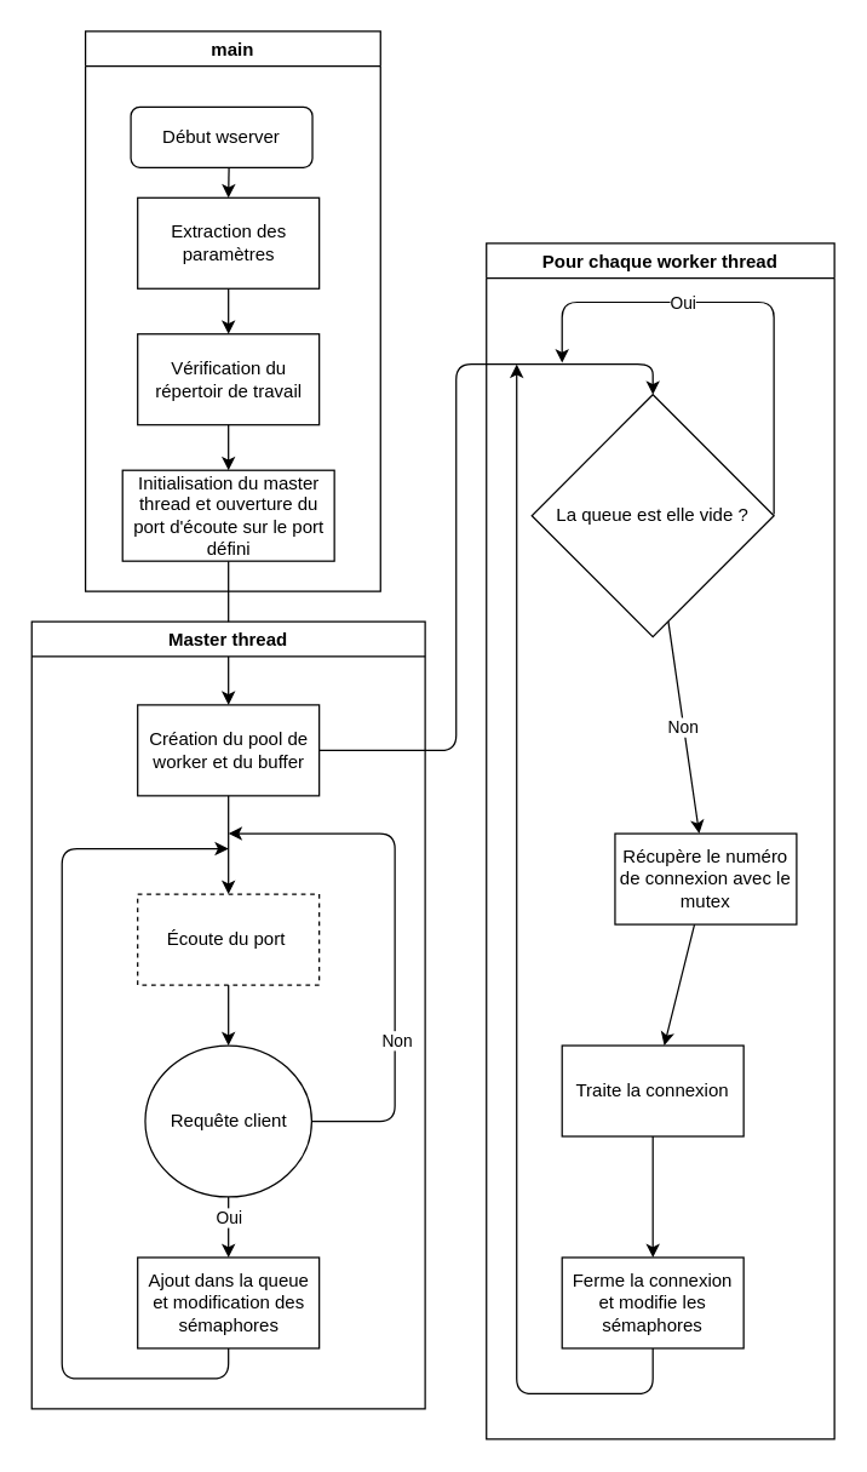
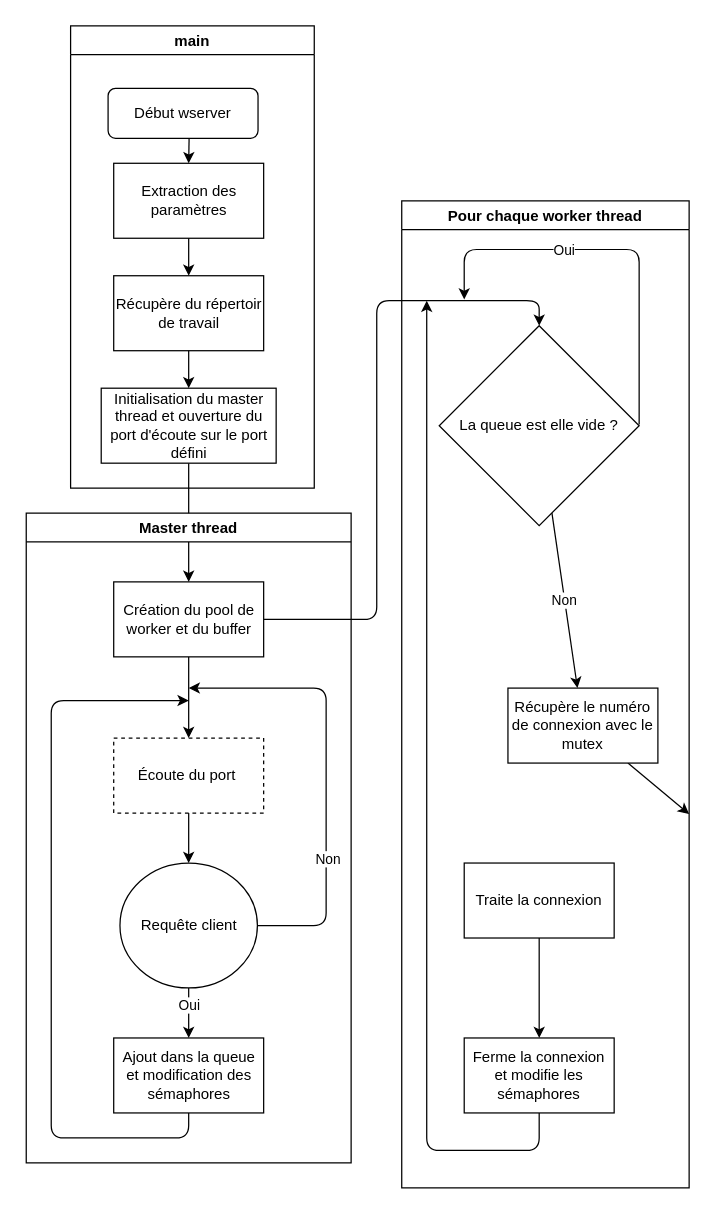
  <mxCell id="0" />
  <mxCell id="1" parent="0" />
  <mxCell id="2" style="edgeStyle=none;html=1;exitX=0.5;exitY=1;exitDx=0;exitDy=0;entryX=0.5;entryY=0;entryDx=0;entryDy=0;" edge="1" parent="1" target="30"><mxGeometry relative="1" as="geometry"><mxPoint x="151" y="100" as="sourcePoint" /></mxGeometry></mxCell>
  <mxCell id="3" value="" style="edgeStyle=none;html=1;" edge="1" parent="1" source="28" target="6"><mxGeometry relative="1" as="geometry" /></mxCell>
  <mxCell id="4" value="" style="edgeStyle=none;html=1;" edge="1" parent="1" source="6" target="8"><mxGeometry relative="1" as="geometry" /></mxCell>
  <mxCell id="5" style="edgeStyle=none;html=1;exitX=1;exitY=0.5;exitDx=0;exitDy=0;endArrow=classic;endFill=1;entryX=0.5;entryY=0;entryDx=0;entryDy=0;" edge="1" parent="1" source="6" target="19"><mxGeometry relative="1" as="geometry"><mxPoint x="431" y="260" as="targetPoint" /><Array as="points"><mxPoint x="301" y="495" /><mxPoint x="301" y="240" /><mxPoint x="431" y="240" /></Array></mxGeometry></mxCell>
  <mxCell id="6" value="Création du pool de worker et du buffer" style="whiteSpace=wrap;html=1;rounded=0;" vertex="1" parent="1"><mxGeometry x="90.5" y="465" width="120" height="60" as="geometry" /></mxCell>
  <mxCell id="7" style="edgeStyle=none;html=1;exitX=0.5;exitY=1;exitDx=0;exitDy=0;entryX=0.5;entryY=0;entryDx=0;entryDy=0;endArrow=classic;endFill=1;" edge="1" parent="1" source="8" target="13"><mxGeometry relative="1" as="geometry" /></mxCell>
  <mxCell id="8" value="Écoute du port&amp;nbsp;" style="whiteSpace=wrap;html=1;rounded=0;dashed=1;" vertex="1" parent="1"><mxGeometry x="90.5" y="590" width="120" height="60" as="geometry" /></mxCell>
  <mxCell id="9" style="edgeStyle=none;html=1;exitX=1;exitY=0.5;exitDx=0;exitDy=0;endArrow=classic;endFill=1;" edge="1" parent="1" source="13"><mxGeometry relative="1" as="geometry"><mxPoint x="150.5" y="550" as="targetPoint" /><Array as="points"><mxPoint x="260.5" y="740" /><mxPoint x="260.5" y="550" /></Array></mxGeometry></mxCell>
  <mxCell id="10" value="Non" style="edgeLabel;html=1;align=center;verticalAlign=middle;resizable=0;points=[];" vertex="1" connectable="0" parent="9"><mxGeometry x="-0.386" y="-1" relative="1" as="geometry"><mxPoint as="offset" /></mxGeometry></mxCell>
  <mxCell id="11" style="edgeStyle=none;html=1;exitX=0.5;exitY=1;exitDx=0;exitDy=0;endArrow=classic;endFill=1;" edge="1" parent="1" source="13"><mxGeometry relative="1" as="geometry"><mxPoint x="150.5" y="830" as="targetPoint" /></mxGeometry></mxCell>
  <mxCell id="12" value="Oui" style="edgeLabel;html=1;align=center;verticalAlign=middle;resizable=0;points=[];" vertex="1" connectable="0" parent="11"><mxGeometry x="-0.35" y="1" relative="1" as="geometry"><mxPoint x="-1" as="offset" /></mxGeometry></mxCell>
  <mxCell id="13" value="Requête client" style="ellipse;whiteSpace=wrap;html=1;" vertex="1" parent="1"><mxGeometry x="95.5" y="690" width="110" height="100" as="geometry" /></mxCell>
  <mxCell id="14" style="edgeStyle=none;html=1;exitX=0.5;exitY=1;exitDx=0;exitDy=0;endArrow=classic;endFill=1;" edge="1" parent="1" source="15"><mxGeometry relative="1" as="geometry"><mxPoint x="150.5" y="560" as="targetPoint" /><Array as="points"><mxPoint x="150.5" y="910" /><mxPoint x="40.5" y="910" /><mxPoint x="40.5" y="560" /></Array></mxGeometry></mxCell>
  <mxCell id="15" value="Ajout dans la queue et modification des sémaphores" style="rounded=0;whiteSpace=wrap;html=1;" vertex="1" parent="1"><mxGeometry x="90.5" y="830" width="120" height="60" as="geometry" /></mxCell>
  <mxCell id="16" style="edgeStyle=none;html=1;exitX=1;exitY=0.5;exitDx=0;exitDy=0;endArrow=classic;endFill=1;" edge="1" parent="1"><mxGeometry relative="1" as="geometry"><mxPoint x="371" y="239" as="targetPoint" /><mxPoint x="511" y="339" as="sourcePoint" /><Array as="points"><mxPoint x="511" y="199" /><mxPoint x="371" y="199" /></Array></mxGeometry></mxCell>
  <mxCell id="17" value="Oui" style="edgeLabel;html=1;align=center;verticalAlign=middle;resizable=0;points=[];" vertex="1" connectable="0" parent="16"><mxGeometry x="0.256" y="3" relative="1" as="geometry"><mxPoint y="-3" as="offset" /></mxGeometry></mxCell>
  <mxCell id="18" value="Non" style="edgeStyle=none;html=1;endArrow=classic;endFill=1;" edge="1" parent="1" source="19" target="21"><mxGeometry relative="1" as="geometry" /></mxCell>
  <mxCell id="19" value="La queue est elle vide ?" style="rhombus;whiteSpace=wrap;html=1;" vertex="1" parent="1"><mxGeometry x="351" y="260" width="160" height="160" as="geometry" /></mxCell>
- <mxCell id="20" value="" style="edgeStyle=none;html=1;endArrow=classic;endFill=1;" edge="1" parent="1" source="21" target="23"><mxGeometry relative="1" as="geometry" /></mxCell>
+ <mxCell id="20" value="" style="edgeStyle=none;html=1;endArrow=classic;endFill=1;" edge="1" parent="1" source="21" target="33"><mxGeometry relative="1" as="geometry" /></mxCell>
  <mxCell id="21" value="Récupère le numéro de connexion avec le mutex" style="whiteSpace=wrap;html=1;" vertex="1" parent="1"><mxGeometry x="406" y="550" width="120" height="60" as="geometry" /></mxCell>
  <mxCell id="22" value="" style="edgeStyle=none;html=1;endArrow=classic;endFill=1;" edge="1" parent="1" source="23" target="25"><mxGeometry relative="1" as="geometry" /></mxCell>
  <mxCell id="23" value="Traite la connexion" style="whiteSpace=wrap;html=1;" vertex="1" parent="1"><mxGeometry x="371" y="690" width="120" height="60" as="geometry" /></mxCell>
  <mxCell id="24" style="edgeStyle=none;html=1;exitX=0.5;exitY=1;exitDx=0;exitDy=0;endArrow=classic;endFill=1;" edge="1" parent="1" source="25"><mxGeometry relative="1" as="geometry"><mxPoint x="341" y="240" as="targetPoint" /><Array as="points"><mxPoint x="431" y="920" /><mxPoint x="341" y="920" /></Array></mxGeometry></mxCell>
  <mxCell id="25" value="Ferme la connexion et modifie les sémaphores" style="whiteSpace=wrap;html=1;" vertex="1" parent="1"><mxGeometry x="371" y="830" width="120" height="60" as="geometry" /></mxCell>
  <mxCell id="26" value="main" style="swimlane;" vertex="1" parent="1"><mxGeometry x="56" y="20" width="195" height="370" as="geometry" /></mxCell>
  <mxCell id="27" value="Début wserver" style="rounded=1;whiteSpace=wrap;html=1;" vertex="1" parent="26"><mxGeometry x="30" y="50" width="120" height="40" as="geometry" /></mxCell>
  <mxCell id="28" value="Initialisation du master thread et ouverture du port d'écoute sur le port défini" style="rounded=0;whiteSpace=wrap;html=1;" vertex="1" parent="26"><mxGeometry x="24.5" y="290" width="140" height="60" as="geometry" /></mxCell>
- <mxCell id="29" value="Vérification du répertoir de travail" style="rounded=0;whiteSpace=wrap;html=1;" vertex="1" parent="26"><mxGeometry x="34.5" y="200" width="120" height="60" as="geometry" /></mxCell>
+ <mxCell id="29" value="Récupère du répertoir de travail" style="rounded=0;whiteSpace=wrap;html=1;" vertex="1" parent="26"><mxGeometry x="34.5" y="200" width="120" height="60" as="geometry" /></mxCell>
  <mxCell id="30" value="Extraction des paramètres" style="rounded=0;whiteSpace=wrap;html=1;" vertex="1" parent="26"><mxGeometry x="34.5" y="110" width="120" height="60" as="geometry" /></mxCell>
  <mxCell id="31" style="edgeStyle=none;html=1;exitX=0.5;exitY=1;exitDx=0;exitDy=0;entryX=0.5;entryY=0;entryDx=0;entryDy=0;" edge="1" parent="26" source="29" target="28"><mxGeometry relative="1" as="geometry" /></mxCell>
  <mxCell id="32" style="edgeStyle=none;html=1;exitX=0.5;exitY=1;exitDx=0;exitDy=0;entryX=0.5;entryY=0;entryDx=0;entryDy=0;" edge="1" parent="26" source="30" target="29"><mxGeometry relative="1" as="geometry" /></mxCell>
  <mxCell id="33" value="Pour chaque worker thread" style="swimlane;" vertex="1" parent="1"><mxGeometry x="321" y="160" width="230" height="790" as="geometry" /></mxCell>
  <mxCell id="34" value="Master thread" style="swimlane;" vertex="1" parent="1"><mxGeometry x="20.5" y="410" width="260" height="520" as="geometry" /></mxCell>
